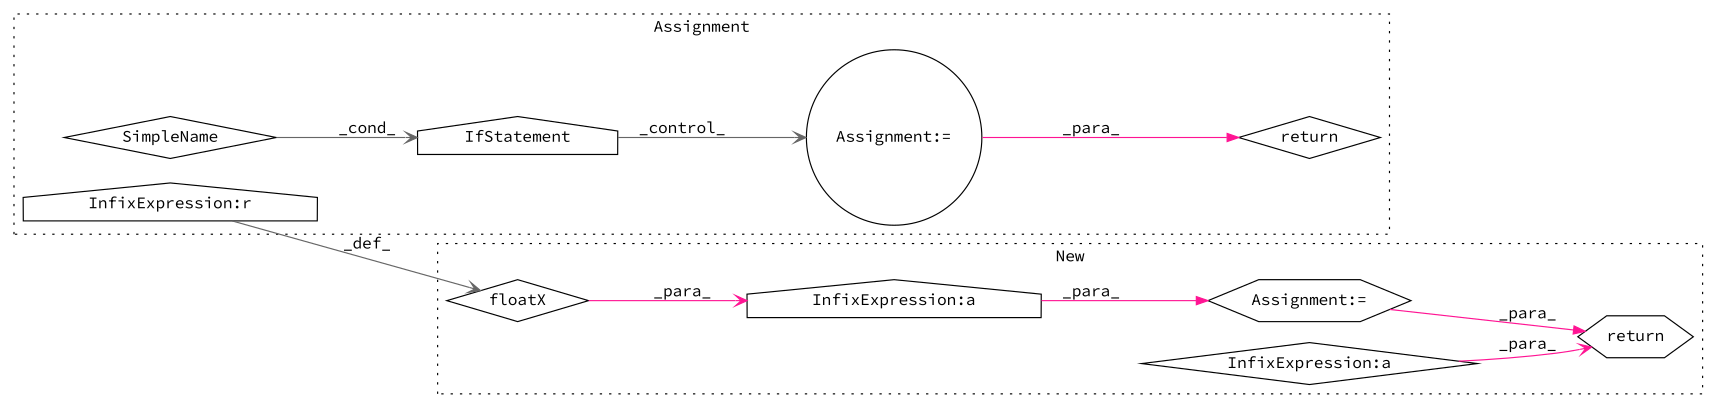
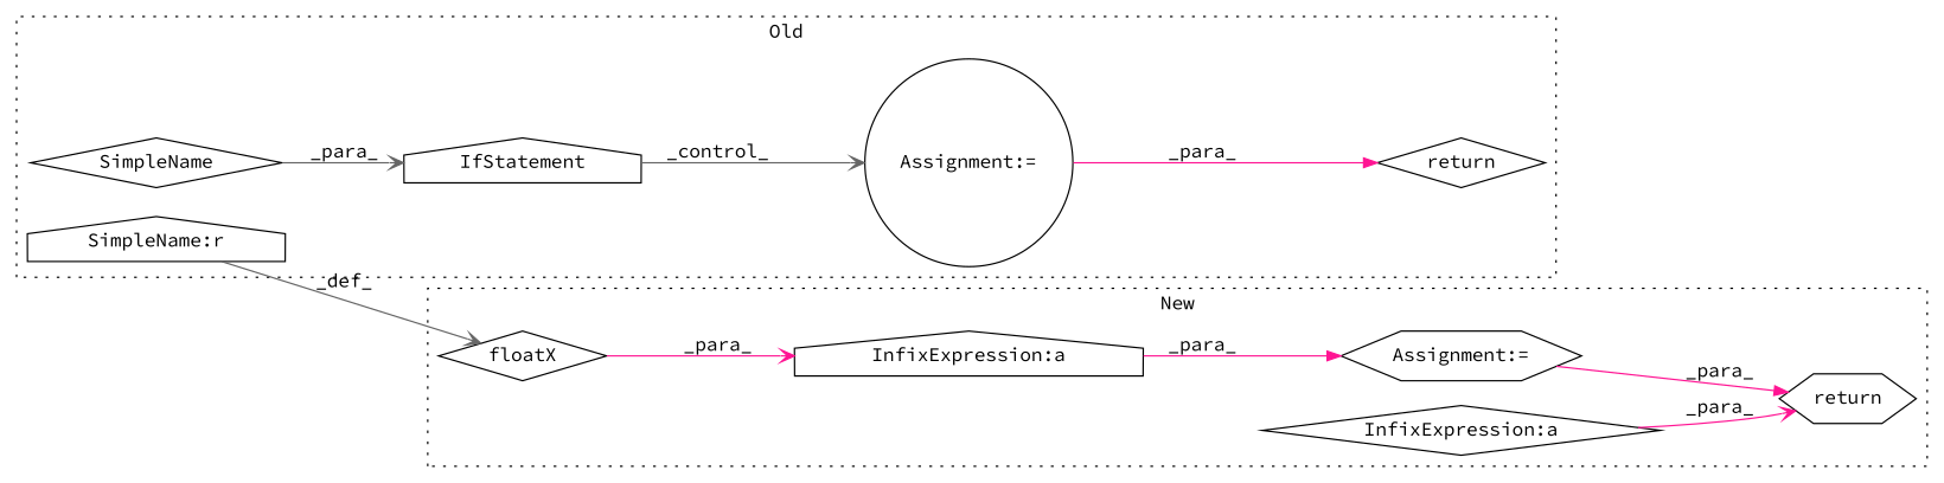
  digraph {
    fontname="Source Code Pro"
    rankdir=LR
    node [a=27 fontname="Source Code Pro" l=7 shape=diamond]
    edge [arrowhead=vee color=deeppink fontname="Source Code Pro"]
    n1 [a=41 label=return s=5185]
    n2 [a=7 l=1 label="Assignment:=" s=5130 shape=circle]
    n3 [a=25 l="4,2" label=IfStatement s="4960,4987" shape=house]
    n4 [a=42 label=SimpleName l=""]
-   n5 [l=4 label="InfixExpression:r" s=4978 shape=house]
+   n5 [l=4 label="SimpleName:r" s=4978 shape=house]
    n6 [a=32 l="7,1" label=floatX s="8060,8090"]
    n7 [a=41 label=return s=8098 shape=hexagon]
    n8 [l=3 label="InfixExpression:a" s=8123]
    n9 [l=3 label="InfixExpression:a" s=8051 shape=house]
    n10 [a=7 l=1 label="Assignment:=" s=8039 shape=hexagon]
    subgraph cluster_1 {
-     label=Assignment
+     label=Old
      style=dotted
      n1
      n2
      n3
      n4
      n5
    }
    subgraph cluster_2 {
      label=New
      style=dotted
      n6
      n7
      n8
      n9
      n10
    }
    n2 -> n1 [arrowhead=normal label=_para_]
    n3 -> n2 [color=gray40 label=_control_]
-   n4 -> n3 [color=gray40 label=_cond_]
+   n4 -> n3 [color=gray40 label=_para_]
    n5 -> n6 [color=gray40 label=_def_]
    n6 -> n9 [label=_para_]
    n8 -> n7 [label=_para_]
    n9 -> n10 [arrowhead=normal label=_para_]
    n10 -> n7 [arrowhead=normal label=_para_]
  }
